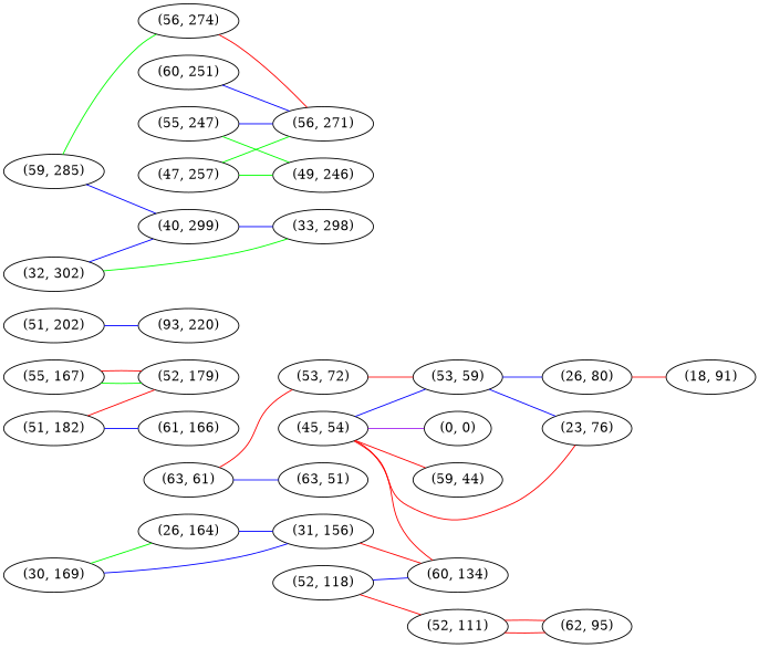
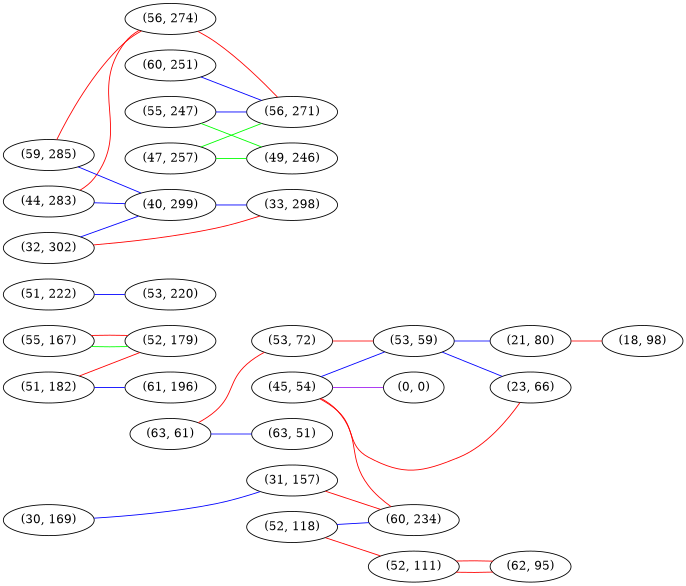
  graph {
    rankdir=LR
    edge [color=red weight=1]
    "(45, 54)"
    "(0, 0)"
    "(53, 59)"
-   "(59, 44)"
-   "(23, 76)"
-   "(60, 134)"
-   "(21, 80)" [label="(26, 80)"]
+   "(23, 76)" [label="(23, 66)"]
+   "(60, 134)" [label="(60, 234)"]
+   "(21, 80)"
    "(63, 61)"
    "(53, 72)"
    "(63, 51)"
    "(52, 118)"
    "(52, 111)"
    "(62, 95)"
    "(30, 169)"
-   "(26, 164)"
-   "(31, 157)" [label="(31, 156)"]
+   "(31, 157)"
    "(51, 182)"
    "(52, 179)"
-   "(61, 196)" [label="(61, 166)"]
-   "(51, 202)"
-   "(53, 220)" [label="(93, 220)"]
+   "(61, 196)"
+   "(51, 202)" [label="(51, 222)"]
+   "(53, 220)"
    "(55, 167)"
+   "(44, 283)"
    "(56, 274)"
    "(40, 299)"
    "(56, 271)"
    "(33, 298)"
-   "(18, 91)"
+   "(18, 91)" [label="(18, 98)"]
    "(55, 247)"
    "(49, 246)"
    "(47, 257)"
    "(60, 251)"
    "(32, 302)"
    "(59, 285)"
    "(45, 54)" -- "(0, 0)" [color=purple weight=4]
    "(45, 54)" -- "(53, 59)" [color=blue weight=3]
-   "(45, 54)" -- "(59, 44)"
    "(45, 54)" -- "(23, 76)"
    "(45, 54)" -- "(60, 134)"
    "(53, 59)" -- "(23, 76)" [color=blue weight=3]
    "(53, 59)" -- "(21, 80)" [color=blue weight=3]
    "(21, 80)" -- "(18, 91)"
    "(63, 61)" -- "(53, 72)"
    "(63, 61)" -- "(63, 51)" [color=blue weight=3]
    "(53, 72)" -- "(53, 59)"
    "(52, 118)" -- "(60, 134)" [color=blue weight=3]
    "(52, 118)" -- "(52, 111)"
    "(52, 111)" -- "(62, 95)"
    "(52, 111)" -- "(62, 95)"
-   "(30, 169)" -- "(26, 164)" [color=green weight=2]
    "(30, 169)" -- "(31, 157)" [color=blue weight=3]
-   "(26, 164)" -- "(31, 157)" [color=blue weight=3]
    "(31, 157)" -- "(60, 134)"
    "(51, 182)" -- "(52, 179)"
    "(51, 182)" -- "(61, 196)" [color=blue weight=3]
    "(51, 202)" -- "(53, 220)" [color=blue weight=3]
    "(55, 167)" -- "(52, 179)" [color=green weight=2]
    "(55, 167)" -- "(52, 179)"
+   "(44, 283)" -- "(56, 274)"
+   "(44, 283)" -- "(40, 299)" [color=blue weight=3]
    "(56, 274)" -- "(56, 271)"
    "(40, 299)" -- "(33, 298)" [color=blue weight=3]
    "(55, 247)" -- "(56, 271)" [color=blue weight=3]
    "(55, 247)" -- "(49, 246)" [color=green weight=2]
    "(47, 257)" -- "(56, 271)" [color=green weight=3]
    "(47, 257)" -- "(49, 246)" [color=green]
    "(60, 251)" -- "(56, 271)" [color=blue weight=3]
    "(32, 302)" -- "(40, 299)" [color=blue weight=3]
-   "(32, 302)" -- "(33, 298)" [color=green]
-   "(59, 285)" -- "(56, 274)" [color=green]
+   "(32, 302)" -- "(33, 298)"
+   "(59, 285)" -- "(56, 274)"
    "(59, 285)" -- "(40, 299)" [color=blue weight=3]
  }
